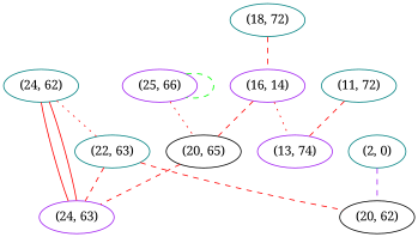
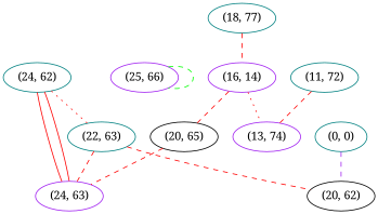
  graph {
    fontname="Noto Serif"
    node [color=teal fontname="Noto Serif"]
    edge [color=red fontname="Noto Serif" style=dashed weight=1]
    "(24, 62)"
    "(22, 63)"
    "(24, 63)" [color=purple]
    "(20, 62)" [color=black]
    n5 [color=purple label="(16, 14)"]
-   "(18, 77)" [label="(18, 72)"]
+   "(18, 77)"
    n7 [color=black label="(20, 65)"]
    "(13, 74)" [color=purple]
-   "(0, 0)" [label="(2, 0)"]
+   "(0, 0)"
    "(11, 72)"
    "(25, 66)" [color=purple]
    "(24, 62)" -- "(22, 63)" [style=dotted]
    "(24, 62)" -- "(24, 63)" [style=solid]
    "(24, 62)" -- "(24, 63)" [style=solid]
    "(22, 63)" -- "(24, 63)"
    "(22, 63)" -- "(20, 62)"
    n5 -- n7
    n5 -- "(13, 74)" [style=dotted]
    "(18, 77)" -- n5
    n7 -- "(24, 63)"
    "(0, 0)" -- "(20, 62)" [color=purple weight=4]
    "(11, 72)" -- "(13, 74)"
-   "(25, 66)" -- n7 [style=dotted]
    "(25, 66)" -- "(25, 66)" [color=green weight=2]
  }
